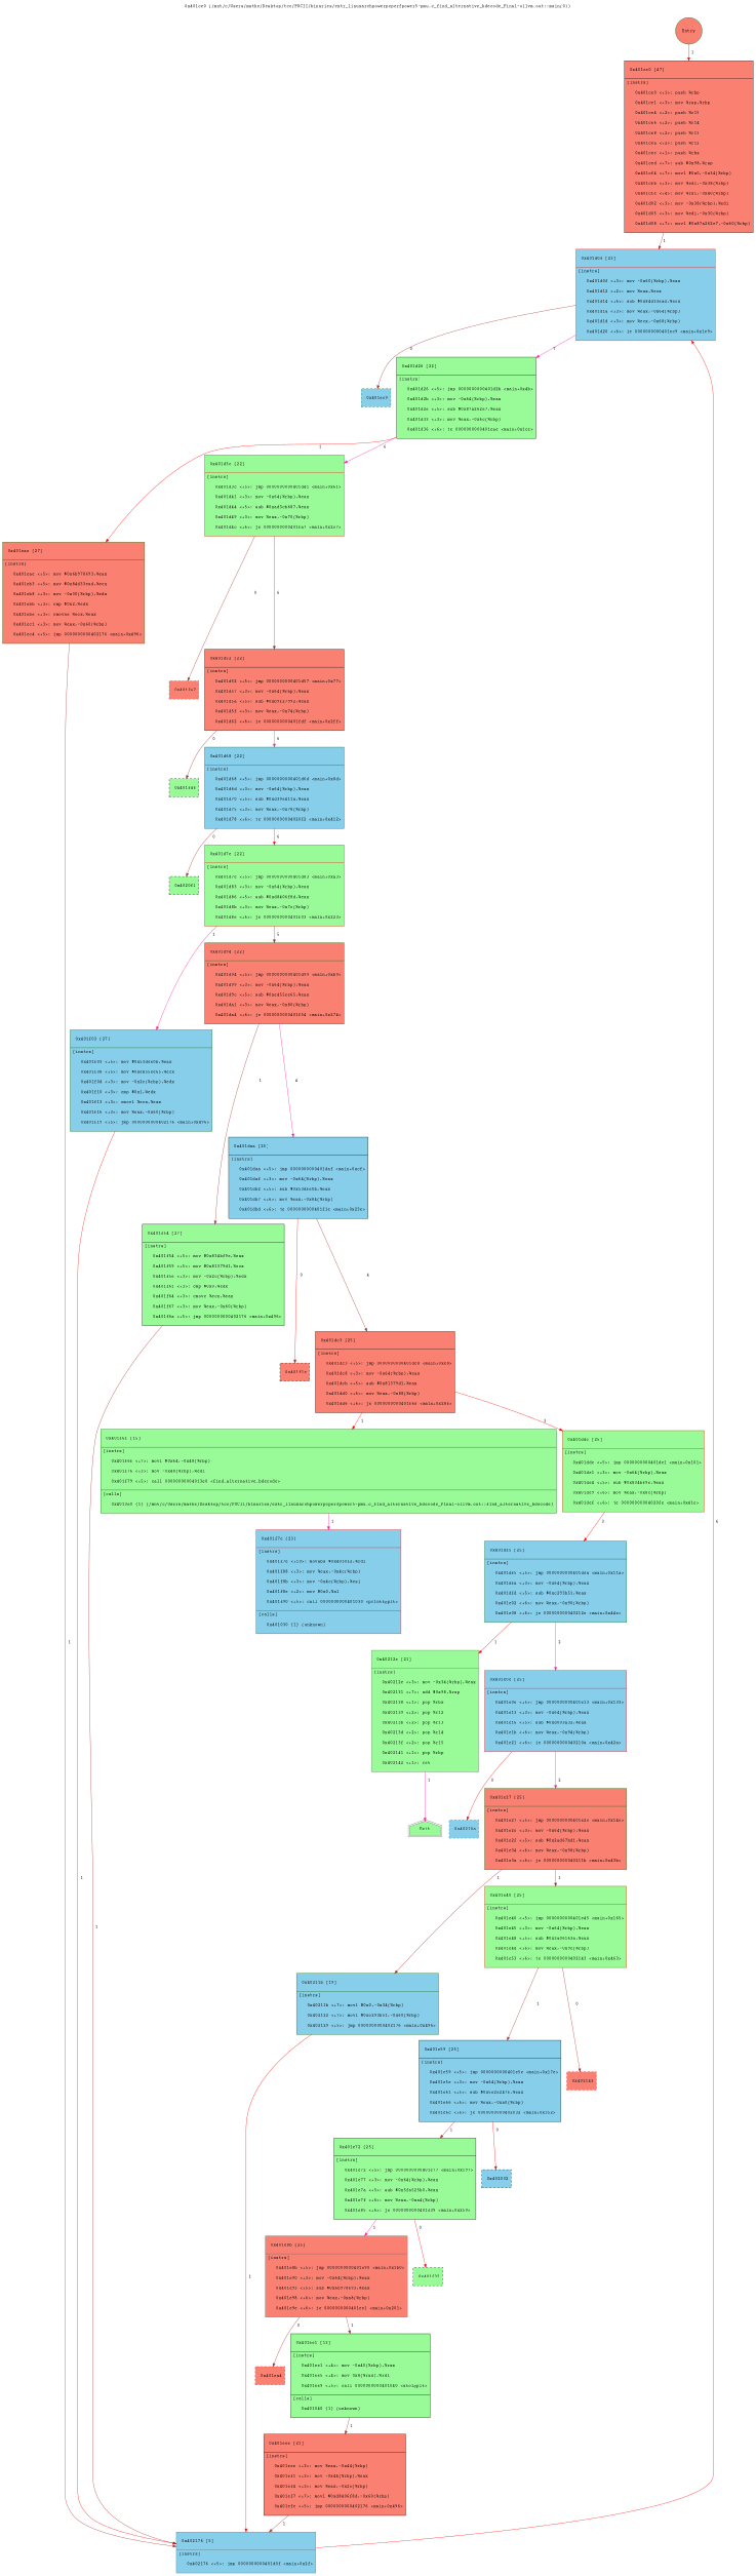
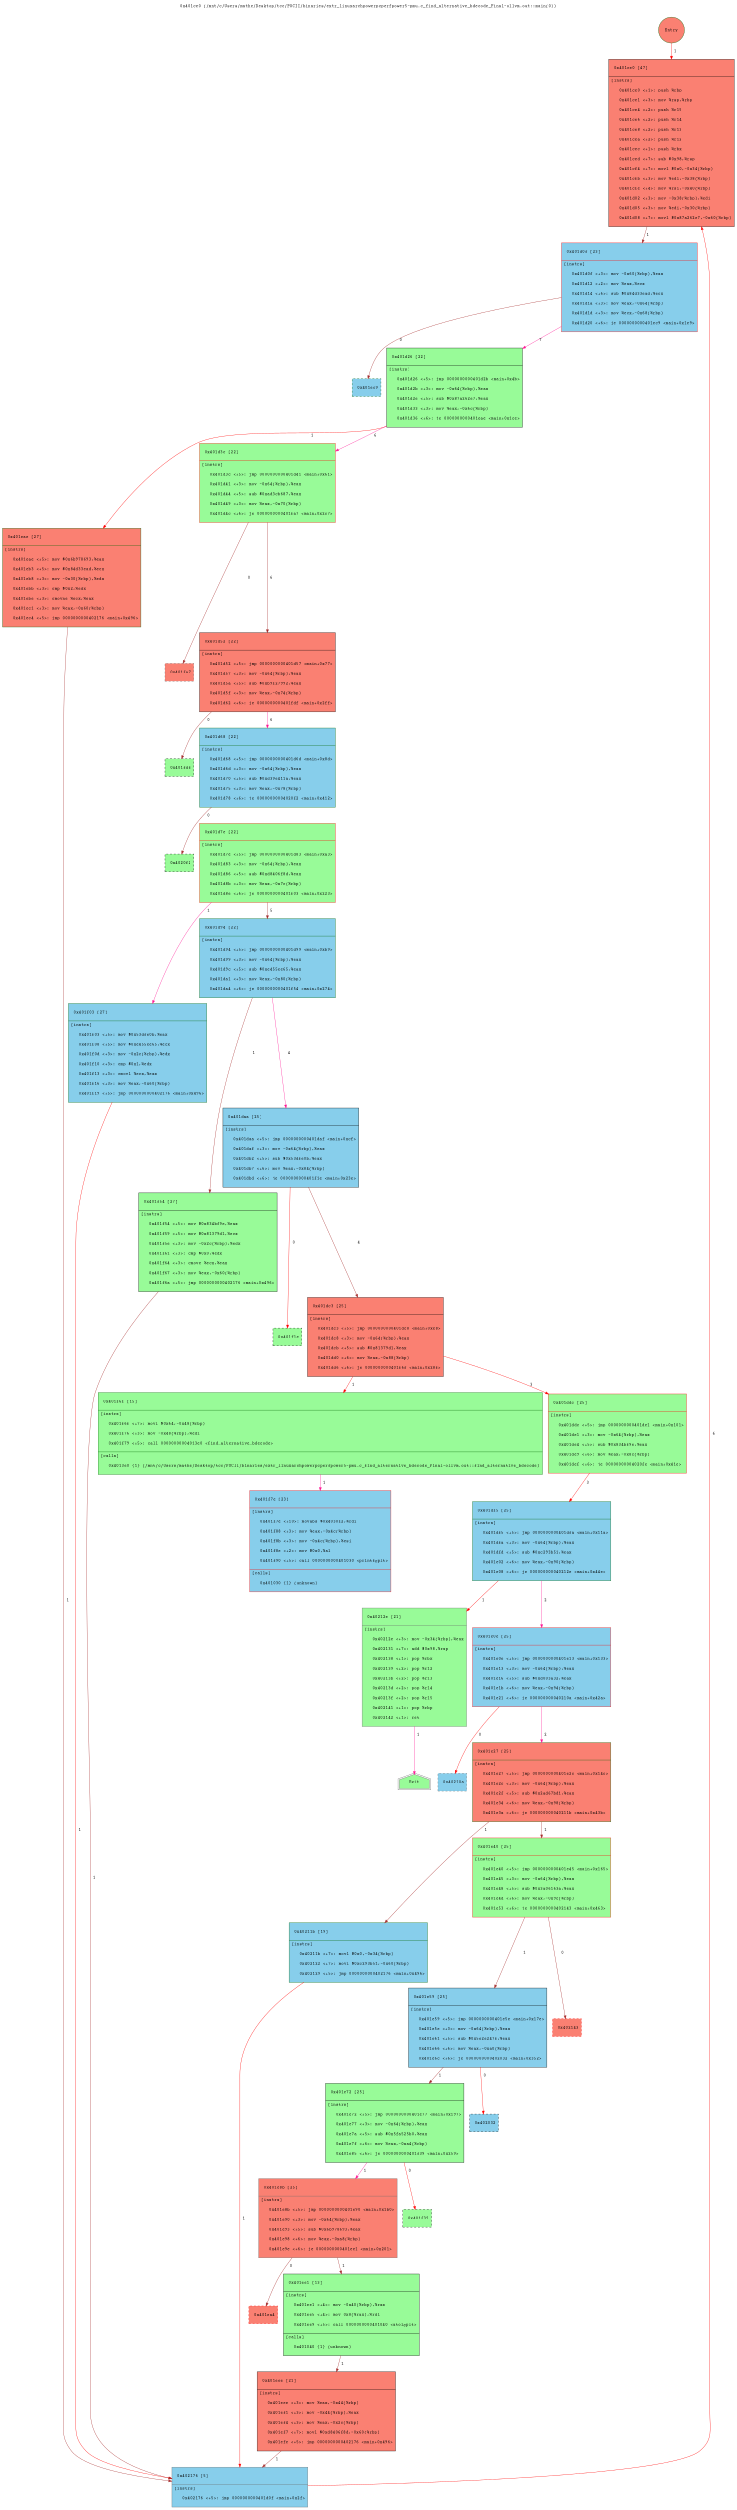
  digraph {
    fontname="Courier Prime"
    label="0x401ce0 (/mnt/c/Users/mathe/Desktop/tcc/POCII/binaries/extr_linuxarchpowerpcperfpower5-pmu.c_find_alternative_bdecode_Final-ollvm.out::main(0))"
    labelloc=t
    node [color=black fillcolor=palegreen fontname="Courier Prime" shape=record style=filled]
    edge [color=brown fontname="Courier Prime"]
    Entry [color=darkgreen fillcolor=salmon height=0.3 shape=circle width=0.3]
    n2 [fillcolor=salmon label="{\n     0x401ce0 [47]\l\n     | [instrs]\l\n     &nbsp;&nbsp;0x401ce0 \<+1\>: push %rbp\l\n     &nbsp;&nbsp;0x401ce1 \<+3\>: mov %rsp,%rbp\l\n     &nbsp;&nbsp;0x401ce4 \<+2\>: push %r15\l\n     &nbsp;&nbsp;0x401ce6 \<+2\>: push %r14\l\n     &nbsp;&nbsp;0x401ce8 \<+2\>: push %r13\l\n     &nbsp;&nbsp;0x401cea \<+2\>: push %r12\l\n     &nbsp;&nbsp;0x401cec \<+1\>: push %rbx\l\n     &nbsp;&nbsp;0x401ced \<+7\>: sub $0x98,%rsp\l\n     &nbsp;&nbsp;0x401cf4 \<+7\>: movl $0x0,-0x34(%rbp)\l\n     &nbsp;&nbsp;0x401cfb \<+3\>: mov %edi,-0x38(%rbp)\l\n     &nbsp;&nbsp;0x401cfe \<+4\>: mov %rsi,-0x40(%rbp)\l\n     &nbsp;&nbsp;0x401d02 \<+3\>: mov -0x38(%rbp),%edi\l\n     &nbsp;&nbsp;0x401d05 \<+3\>: mov %edi,-0x30(%rbp)\l\n     &nbsp;&nbsp;0x401d08 \<+7\>: movl $0x87a262e7,-0x60(%rbp)\l\n  }"]
    n3 [color=red fillcolor=skyblue label="{\n     0x401d0f [23]\l\n     | [instrs]\l\n     &nbsp;&nbsp;0x401d0f \<+3\>: mov -0x60(%rbp),%eax\l\n     &nbsp;&nbsp;0x401d12 \<+2\>: mov %eax,%ecx\l\n     &nbsp;&nbsp;0x401d14 \<+6\>: sub $0x84d33ead,%ecx\l\n     &nbsp;&nbsp;0x401d1a \<+3\>: mov %eax,-0x64(%rbp)\l\n     &nbsp;&nbsp;0x401d1d \<+3\>: mov %ecx,-0x68(%rbp)\l\n     &nbsp;&nbsp;0x401d20 \<+6\>: je 0000000000401ec9 \<main+0x1e9\>\l\n  }"]
    n4 [color=darkgreen fillcolor=skyblue label="{\n     0x401ec9\l\n  }" style="dashed,filled"]
    n5 [label="{\n     0x401d26 [22]\l\n     | [instrs]\l\n     &nbsp;&nbsp;0x401d26 \<+5\>: jmp 0000000000401d2b \<main+0x4b\>\l\n     &nbsp;&nbsp;0x401d2b \<+3\>: mov -0x64(%rbp),%eax\l\n     &nbsp;&nbsp;0x401d2e \<+5\>: sub $0x87a262e7,%eax\l\n     &nbsp;&nbsp;0x401d33 \<+3\>: mov %eax,-0x6c(%rbp)\l\n     &nbsp;&nbsp;0x401d36 \<+6\>: je 0000000000401eae \<main+0x1ce\>\l\n  }"]
    n6 [color=darkgreen fillcolor=salmon label="{\n     0x401eae [27]\l\n     | [instrs]\l\n     &nbsp;&nbsp;0x401eae \<+5\>: mov $0x6b978693,%eax\l\n     &nbsp;&nbsp;0x401eb3 \<+5\>: mov $0x84d33ead,%ecx\l\n     &nbsp;&nbsp;0x401eb8 \<+3\>: mov -0x30(%rbp),%edx\l\n     &nbsp;&nbsp;0x401ebb \<+3\>: cmp $0x2,%edx\l\n     &nbsp;&nbsp;0x401ebe \<+3\>: cmovne %ecx,%eax\l\n     &nbsp;&nbsp;0x401ec1 \<+3\>: mov %eax,-0x60(%rbp)\l\n     &nbsp;&nbsp;0x401ec4 \<+5\>: jmp 0000000000402176 \<main+0x496\>\l\n  }"]
    n7 [color=red label="{\n     0x401d3c [22]\l\n     | [instrs]\l\n     &nbsp;&nbsp;0x401d3c \<+5\>: jmp 0000000000401d41 \<main+0x61\>\l\n     &nbsp;&nbsp;0x401d41 \<+3\>: mov -0x64(%rbp),%eax\l\n     &nbsp;&nbsp;0x401d44 \<+5\>: sub $0xad3cb687,%eax\l\n     &nbsp;&nbsp;0x401d49 \<+3\>: mov %eax,-0x70(%rbp)\l\n     &nbsp;&nbsp;0x401d4c \<+6\>: je 0000000000401fa7 \<main+0x2c7\>\l\n  }"]
    n8 [color=gray40 fillcolor=skyblue label="{\n     0x402176 [5]\l\n     | [instrs]\l\n     &nbsp;&nbsp;0x402176 \<+5\>: jmp 0000000000401d0f \<main+0x2f\>\l\n  }"]
    n9 [color=gray40 fillcolor=salmon label="{\n     0x401fa7\l\n  }" style="dashed,filled"]
    n10 [fillcolor=salmon label="{\n     0x401d52 [22]\l\n     | [instrs]\l\n     &nbsp;&nbsp;0x401d52 \<+5\>: jmp 0000000000401d57 \<main+0x77\>\l\n     &nbsp;&nbsp;0x401d57 \<+3\>: mov -0x64(%rbp),%eax\l\n     &nbsp;&nbsp;0x401d5a \<+5\>: sub $0xb9f27992,%eax\l\n     &nbsp;&nbsp;0x401d5f \<+3\>: mov %eax,-0x74(%rbp)\l\n     &nbsp;&nbsp;0x401d62 \<+6\>: je 0000000000401fdf \<main+0x2ff\>\l\n  }"]
    Exit [color=gray40 height=0.3 peripheries=2 shape=house width=0.3]
    n12 [label="{\n     0x401fdf\l\n  }" style="dashed,filled"]
    n13 [color=darkgreen fillcolor=skyblue label="{\n     0x401d68 [22]\l\n     | [instrs]\l\n     &nbsp;&nbsp;0x401d68 \<+5\>: jmp 0000000000401d6d \<main+0x8d\>\l\n     &nbsp;&nbsp;0x401d6d \<+3\>: mov -0x64(%rbp),%eax\l\n     &nbsp;&nbsp;0x401d70 \<+5\>: sub $0xd39e411a,%eax\l\n     &nbsp;&nbsp;0x401d75 \<+3\>: mov %eax,-0x78(%rbp)\l\n     &nbsp;&nbsp;0x401d78 \<+6\>: je 00000000004020f2 \<main+0x412\>\l\n  }"]
    n14 [label="{\n     0x4020f2\l\n  }" style="dashed,filled"]
    n15 [color=red label="{\n     0x401d7e [22]\l\n     | [instrs]\l\n     &nbsp;&nbsp;0x401d7e \<+5\>: jmp 0000000000401d83 \<main+0xa3\>\l\n     &nbsp;&nbsp;0x401d83 \<+3\>: mov -0x64(%rbp),%eax\l\n     &nbsp;&nbsp;0x401d86 \<+5\>: sub $0xd8406f8d,%eax\l\n     &nbsp;&nbsp;0x401d8b \<+3\>: mov %eax,-0x7c(%rbp)\l\n     &nbsp;&nbsp;0x401d8e \<+6\>: je 0000000000401f03 \<main+0x223\>\l\n  }"]
    n16 [color=red fillcolor=skyblue label="{\n     0x401f7e [23]\l\n     | [instrs]\l\n     &nbsp;&nbsp;0x401f7e \<+10\>: movabs $0x4030f2,%rdi\l\n     &nbsp;&nbsp;0x401f88 \<+3\>: mov %eax,-0x4c(%rbp)\l\n     &nbsp;&nbsp;0x401f8b \<+3\>: mov -0x4c(%rbp),%esi\l\n     &nbsp;&nbsp;0x401f8e \<+2\>: mov $0x0,%al\l\n     &nbsp;&nbsp;0x401f90 \<+5\>: call 0000000000401030 \<printf@plt\>\l\n     | [calls]\l\n     &nbsp;&nbsp;0x401030 \{1\} (unknown)\l\n  }"]
    n17 [color=darkgreen fillcolor=skyblue label="{\n     0x401f03 [27]\l\n     | [instrs]\l\n     &nbsp;&nbsp;0x401f03 \<+5\>: mov $0x53dfe0b,%eax\l\n     &nbsp;&nbsp;0x401f08 \<+5\>: mov $0xe455ee65,%ecx\l\n     &nbsp;&nbsp;0x401f0d \<+3\>: mov -0x2c(%rbp),%edx\l\n     &nbsp;&nbsp;0x401f10 \<+3\>: cmp $0x1,%edx\l\n     &nbsp;&nbsp;0x401f13 \<+3\>: cmovl %ecx,%eax\l\n     &nbsp;&nbsp;0x401f16 \<+3\>: mov %eax,-0x60(%rbp)\l\n     &nbsp;&nbsp;0x401f19 \<+5\>: jmp 0000000000402176 \<main+0x496\>\l\n  }"]
-   n18 [color=darkgreen fillcolor=salmon label="{\n     0x401d94 [22]\l\n     | [instrs]\l\n     &nbsp;&nbsp;0x401d94 \<+5\>: jmp 0000000000401d99 \<main+0xb9\>\l\n     &nbsp;&nbsp;0x401d99 \<+3\>: mov -0x64(%rbp),%eax\l\n     &nbsp;&nbsp;0x401d9c \<+5\>: sub $0xe455ee65,%eax\l\n     &nbsp;&nbsp;0x401da1 \<+3\>: mov %eax,-0x80(%rbp)\l\n     &nbsp;&nbsp;0x401da4 \<+6\>: je 0000000000401f54 \<main+0x274\>\l\n  }"]
+   n18 [color=darkgreen fillcolor=skyblue label="{\n     0x401d94 [22]\l\n     | [instrs]\l\n     &nbsp;&nbsp;0x401d94 \<+5\>: jmp 0000000000401d99 \<main+0xb9\>\l\n     &nbsp;&nbsp;0x401d99 \<+3\>: mov -0x64(%rbp),%eax\l\n     &nbsp;&nbsp;0x401d9c \<+5\>: sub $0xe455ee65,%eax\l\n     &nbsp;&nbsp;0x401da1 \<+3\>: mov %eax,-0x80(%rbp)\l\n     &nbsp;&nbsp;0x401da4 \<+6\>: je 0000000000401f54 \<main+0x274\>\l\n  }"]
    n19 [fillcolor=salmon label="{\n     0x401eee [21]\l\n     | [instrs]\l\n     &nbsp;&nbsp;0x401eee \<+3\>: mov %eax,-0x44(%rbp)\l\n     &nbsp;&nbsp;0x401ef1 \<+3\>: mov -0x44(%rbp),%eax\l\n     &nbsp;&nbsp;0x401ef4 \<+3\>: mov %eax,-0x2c(%rbp)\l\n     &nbsp;&nbsp;0x401ef7 \<+7\>: movl $0xd8406f8d,-0x60(%rbp)\l\n     &nbsp;&nbsp;0x401efe \<+5\>: jmp 0000000000402176 \<main+0x496\>\l\n  }"]
    n20 [label="{\n     0x401f54 [27]\l\n     | [instrs]\l\n     &nbsp;&nbsp;0x401f54 \<+5\>: mov $0x834bf9e,%eax\l\n     &nbsp;&nbsp;0x401f59 \<+5\>: mov $0x81379d1,%ecx\l\n     &nbsp;&nbsp;0x401f5e \<+3\>: mov -0x2c(%rbp),%edx\l\n     &nbsp;&nbsp;0x401f61 \<+3\>: cmp $0x0,%edx\l\n     &nbsp;&nbsp;0x401f64 \<+3\>: cmove %ecx,%eax\l\n     &nbsp;&nbsp;0x401f67 \<+3\>: mov %eax,-0x60(%rbp)\l\n     &nbsp;&nbsp;0x401f6a \<+5\>: jmp 0000000000402176 \<main+0x496\>\l\n  }"]
    n21 [fillcolor=skyblue label="{\n     0x401daa [25]\l\n     | [instrs]\l\n     &nbsp;&nbsp;0x401daa \<+5\>: jmp 0000000000401daf \<main+0xcf\>\l\n     &nbsp;&nbsp;0x401daf \<+3\>: mov -0x64(%rbp),%eax\l\n     &nbsp;&nbsp;0x401db2 \<+5\>: sub $0x53dfe0b,%eax\l\n     &nbsp;&nbsp;0x401db7 \<+6\>: mov %eax,-0x84(%rbp)\l\n     &nbsp;&nbsp;0x401dbd \<+6\>: je 0000000000401f1e \<main+0x23e\>\l\n  }"]
    n22 [color=red fillcolor=salmon label="{\n     0x401ea4\l\n  }" style="dashed,filled"]
-   n23 [fillcolor=salmon label="{\n     0x401f1e\l\n  }" style="dashed,filled"]
+   n23 [label="{\n     0x401f1e\l\n  }" style="dashed,filled"]
    n24 [fillcolor=salmon label="{\n     0x401dc3 [25]\l\n     | [instrs]\l\n     &nbsp;&nbsp;0x401dc3 \<+5\>: jmp 0000000000401dc8 \<main+0xe8\>\l\n     &nbsp;&nbsp;0x401dc8 \<+3\>: mov -0x64(%rbp),%eax\l\n     &nbsp;&nbsp;0x401dcb \<+5\>: sub $0x81379d1,%eax\l\n     &nbsp;&nbsp;0x401dd0 \<+6\>: mov %eax,-0x88(%rbp)\l\n     &nbsp;&nbsp;0x401dd6 \<+6\>: je 0000000000401f6f \<main+0x28f\>\l\n  }"]
    n25 [label="{\n     0x401ee1 [13]\l\n     | [instrs]\l\n     &nbsp;&nbsp;0x401ee1 \<+4\>: mov -0x40(%rbp),%rax\l\n     &nbsp;&nbsp;0x401ee5 \<+4\>: mov 0x8(%rax),%rdi\l\n     &nbsp;&nbsp;0x401ee9 \<+5\>: call 0000000000401040 \<atoi@plt\>\l\n     | [calls]\l\n     &nbsp;&nbsp;0x401040 \{1\} (unknown)\l\n  }"]
    n26 [color=darkgreen label="{\n     0x401f6f [15]\l\n     | [instrs]\l\n     &nbsp;&nbsp;0x401f6f \<+7\>: movl $0x64,-0x48(%rbp)\l\n     &nbsp;&nbsp;0x401f76 \<+3\>: mov -0x48(%rbp),%edi\l\n     &nbsp;&nbsp;0x401f79 \<+5\>: call 00000000004013e0 \<find_alternative_bdecode\>\l\n     | [calls]\l\n     &nbsp;&nbsp;0x4013e0 \{1\} (/mnt/c/Users/mathe/Desktop/tcc/POCII/binaries/extr_linuxarchpowerpcperfpower5-pmu.c_find_alternative_bdecode_Final-ollvm.out::find_alternative_bdecode)\l\n  }"]
    n27 [color=red label="{\n     0x401ddc [25]\l\n     | [instrs]\l\n     &nbsp;&nbsp;0x401ddc \<+5\>: jmp 0000000000401de1 \<main+0x101\>\l\n     &nbsp;&nbsp;0x401de1 \<+3\>: mov -0x64(%rbp),%eax\l\n     &nbsp;&nbsp;0x401de4 \<+5\>: sub $0x834bf9e,%eax\l\n     &nbsp;&nbsp;0x401de9 \<+6\>: mov %eax,-0x8c(%rbp)\l\n     &nbsp;&nbsp;0x401def \<+6\>: je 00000000004020fe \<main+0x41e\>\l\n  }"]
    n28 [color=gray40 fillcolor=salmon label="{\n     0x401e8b [25]\l\n     | [instrs]\l\n     &nbsp;&nbsp;0x401e8b \<+5\>: jmp 0000000000401e90 \<main+0x1b0\>\l\n     &nbsp;&nbsp;0x401e90 \<+3\>: mov -0x64(%rbp),%eax\l\n     &nbsp;&nbsp;0x401e93 \<+5\>: sub $0x6b978693,%eax\l\n     &nbsp;&nbsp;0x401e98 \<+6\>: mov %eax,-0xa8(%rbp)\l\n     &nbsp;&nbsp;0x401e9e \<+6\>: je 0000000000401ee1 \<main+0x201\>\l\n  }"]
    n29 [color=darkgreen fillcolor=skyblue label="{\n     0x401df5 [25]\l\n     | [instrs]\l\n     &nbsp;&nbsp;0x401df5 \<+5\>: jmp 0000000000401dfa \<main+0x11a\>\l\n     &nbsp;&nbsp;0x401dfa \<+3\>: mov -0x64(%rbp),%eax\l\n     &nbsp;&nbsp;0x401dfd \<+5\>: sub $0xc293b51,%eax\l\n     &nbsp;&nbsp;0x401e02 \<+6\>: mov %eax,-0x90(%rbp)\l\n     &nbsp;&nbsp;0x401e08 \<+6\>: je 000000000040212e \<main+0x44e\>\l\n  }"]
    n30 [label="{\n     0x401f39\l\n  }" style="dashed,filled"]
    n31 [color=gray40 label="{\n     0x40212e [21]\l\n     | [instrs]\l\n     &nbsp;&nbsp;0x40212e \<+3\>: mov -0x34(%rbp),%eax\l\n     &nbsp;&nbsp;0x402131 \<+7\>: add $0x98,%rsp\l\n     &nbsp;&nbsp;0x402138 \<+1\>: pop %rbx\l\n     &nbsp;&nbsp;0x402139 \<+2\>: pop %r12\l\n     &nbsp;&nbsp;0x40213b \<+2\>: pop %r13\l\n     &nbsp;&nbsp;0x40213d \<+2\>: pop %r14\l\n     &nbsp;&nbsp;0x40213f \<+2\>: pop %r15\l\n     &nbsp;&nbsp;0x402141 \<+1\>: pop %rbp\l\n     &nbsp;&nbsp;0x402142 \<+1\>: ret\l\n  }"]
    n32 [color=red fillcolor=skyblue label="{\n     0x401e0e [25]\l\n     | [instrs]\l\n     &nbsp;&nbsp;0x401e0e \<+5\>: jmp 0000000000401e13 \<main+0x133\>\l\n     &nbsp;&nbsp;0x401e13 \<+3\>: mov -0x64(%rbp),%eax\l\n     &nbsp;&nbsp;0x401e16 \<+5\>: sub $0xd003a32,%eax\l\n     &nbsp;&nbsp;0x401e1b \<+6\>: mov %eax,-0x94(%rbp)\l\n     &nbsp;&nbsp;0x401e21 \<+6\>: je 000000000040210a \<main+0x42a\>\l\n  }"]
    n33 [label="{\n     0x401e72 [25]\l\n     | [instrs]\l\n     &nbsp;&nbsp;0x401e72 \<+5\>: jmp 0000000000401e77 \<main+0x197\>\l\n     &nbsp;&nbsp;0x401e77 \<+3\>: mov -0x64(%rbp),%eax\l\n     &nbsp;&nbsp;0x401e7a \<+5\>: sub $0x5fa525b0,%eax\l\n     &nbsp;&nbsp;0x401e7f \<+6\>: mov %eax,-0xa4(%rbp)\l\n     &nbsp;&nbsp;0x401e85 \<+6\>: je 0000000000401f39 \<main+0x259\>\l\n  }"]
    n34 [color=gray40 fillcolor=skyblue label="{\n     0x40210a\l\n  }" style="dashed,filled"]
    n35 [color=darkgreen fillcolor=salmon label="{\n     0x401e27 [25]\l\n     | [instrs]\l\n     &nbsp;&nbsp;0x401e27 \<+5\>: jmp 0000000000401e2c \<main+0x14c\>\l\n     &nbsp;&nbsp;0x401e2c \<+3\>: mov -0x64(%rbp),%eax\l\n     &nbsp;&nbsp;0x401e2f \<+5\>: sub $0x2ad67bd1,%eax\l\n     &nbsp;&nbsp;0x401e34 \<+6\>: mov %eax,-0x98(%rbp)\l\n     &nbsp;&nbsp;0x401e3a \<+6\>: je 000000000040211b \<main+0x43b\>\l\n  }"]
    n36 [fillcolor=skyblue label="{\n     0x402032\l\n  }" style="dashed,filled"]
    n37 [color=darkgreen fillcolor=skyblue label="{\n     0x40211b [19]\l\n     | [instrs]\l\n     &nbsp;&nbsp;0x40211b \<+7\>: movl $0x0,-0x34(%rbp)\l\n     &nbsp;&nbsp;0x402122 \<+7\>: movl $0xc293b51,-0x60(%rbp)\l\n     &nbsp;&nbsp;0x402129 \<+5\>: jmp 0000000000402176 \<main+0x496\>\l\n  }"]
    n38 [color=red label="{\n     0x401e40 [25]\l\n     | [instrs]\l\n     &nbsp;&nbsp;0x401e40 \<+5\>: jmp 0000000000401e45 \<main+0x165\>\l\n     &nbsp;&nbsp;0x401e45 \<+3\>: mov -0x64(%rbp),%eax\l\n     &nbsp;&nbsp;0x401e48 \<+5\>: sub $0x3a06163a,%eax\l\n     &nbsp;&nbsp;0x401e4d \<+6\>: mov %eax,-0x9c(%rbp)\l\n     &nbsp;&nbsp;0x401e53 \<+6\>: je 0000000000402143 \<main+0x463\>\l\n  }"]
    n39 [fillcolor=skyblue label="{\n     0x401e59 [25]\l\n     | [instrs]\l\n     &nbsp;&nbsp;0x401e59 \<+5\>: jmp 0000000000401e5e \<main+0x17e\>\l\n     &nbsp;&nbsp;0x401e5e \<+3\>: mov -0x64(%rbp),%eax\l\n     &nbsp;&nbsp;0x401e61 \<+5\>: sub $0x5e2e247f,%eax\l\n     &nbsp;&nbsp;0x401e66 \<+6\>: mov %eax,-0xa0(%rbp)\l\n     &nbsp;&nbsp;0x401e6c \<+6\>: je 0000000000402032 \<main+0x352\>\l\n  }"]
    n40 [color=red fillcolor=salmon label="{\n     0x402143\l\n  }" style="dashed,filled"]
    Entry -> n2 [color=red label=" 1"]
    n2 -> n3 [label=" 1"]
    n3 -> n4 [label=" 0"]
    n3 -> n5 [color=deeppink label=" 7"]
    n5 -> n6 [color=red label=" 1"]
    n5 -> n7 [color=deeppink label=" 6"]
    n6 -> n8 [label=" 1"]
    n7 -> n9 [label=" 0"]
    n7 -> n10 [label=" 6"]
-   n8 -> n3 [color=red label=" 6"]
+   n8 -> n2 [color=red label=" 6"]
    n10 -> n12 [label=" 0"]
    n10 -> n13 [color=deeppink label=" 6"]
    n13 -> n14 [label=" 0"]
-   n13 -> n15 [color=red label=" 6"]
    n15 -> n17 [color=deeppink label=" 1"]
    n15 -> n18 [label=" 5"]
    n17 -> n8 [color=red label=" 1"]
    n18 -> n20 [label=" 1"]
    n18 -> n21 [color=deeppink label=" 4"]
    n19 -> n8 [label=" 1"]
    n20 -> n8 [label=" 1"]
    n21 -> n23 [color=red label=" 0"]
    n21 -> n24 [label=" 4"]
    n24 -> n26 [color=red label=" 1"]
    n24 -> n27 [color=red label=" 3"]
    n25 -> n19 [label=" 1"]
    n26 -> n16 [color=deeppink label=" 1"]
    n27 -> n29 [color=red label=" 3"]
    n28 -> n22 [label=" 0"]
    n28 -> n25 [label=" 1"]
    n29 -> n31 [color=red label=" 1"]
    n29 -> n32 [color=deeppink label=" 2"]
    n31 -> Exit [color=deeppink label=" 1"]
    n32 -> n34 [color=red label=" 0"]
    n32 -> n35 [color=deeppink label=" 2"]
    n33 -> n28 [color=deeppink label=" 1"]
    n33 -> n30 [color=red label=" 0"]
    n35 -> n37 [label=" 1"]
    n35 -> n38 [label=" 1"]
    n37 -> n8 [color=red label=" 1"]
    n38 -> n39 [label=" 1"]
    n38 -> n40 [label=" 0"]
    n39 -> n33 [label=" 1"]
    n39 -> n36 [color=red label=" 0"]
  }
